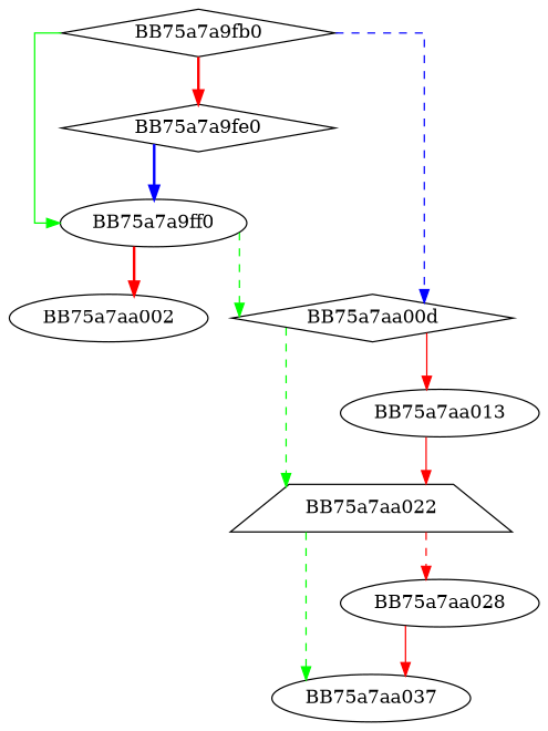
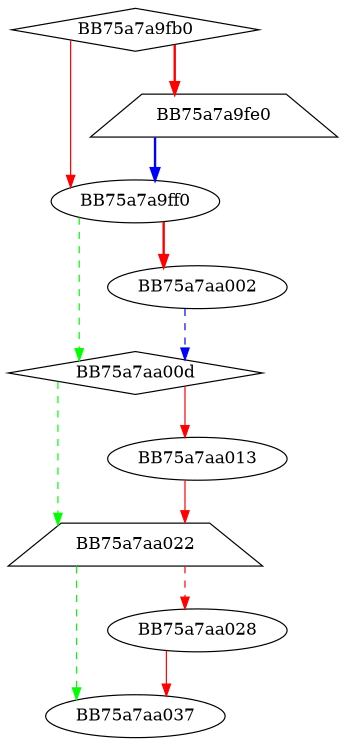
  digraph {
    splines=ortho
    node [shape=ellipse]
    edge [color=red style=dashed]
    BB75a7a9fb0 [shape=diamond]
    BB75a7a9ff0
-   BB75a7a9fe0 [shape=diamond]
+   BB75a7a9fe0 [shape=trapezium]
    BB75a7aa00d [shape=diamond]
    BB75a7aa002
    BB75a7aa022 [shape=trapezium]
    BB75a7aa013
    BB75a7aa037
    BB75a7aa028
-   BB75a7a9fb0 -> BB75a7a9ff0 [color=green style=solid]
+   BB75a7a9fb0 -> BB75a7a9ff0 [style=solid]
    BB75a7a9fb0 -> BB75a7a9fe0 [style=bold]
    BB75a7a9ff0 -> BB75a7aa00d [color=green]
    BB75a7a9ff0 -> BB75a7aa002 [style=bold]
    BB75a7a9fe0 -> BB75a7a9ff0 [color=blue style=bold]
    BB75a7aa00d -> BB75a7aa022 [color=green]
    BB75a7aa00d -> BB75a7aa013 [style=solid]
-   BB75a7a9fb0 -> BB75a7aa00d [color=blue]
+   BB75a7aa002 -> BB75a7aa00d [color=blue]
    BB75a7aa022 -> BB75a7aa037 [color=green]
    BB75a7aa022 -> BB75a7aa028
    BB75a7aa013 -> BB75a7aa022 [style=solid]
    BB75a7aa028 -> BB75a7aa037 [style=solid]
  }
